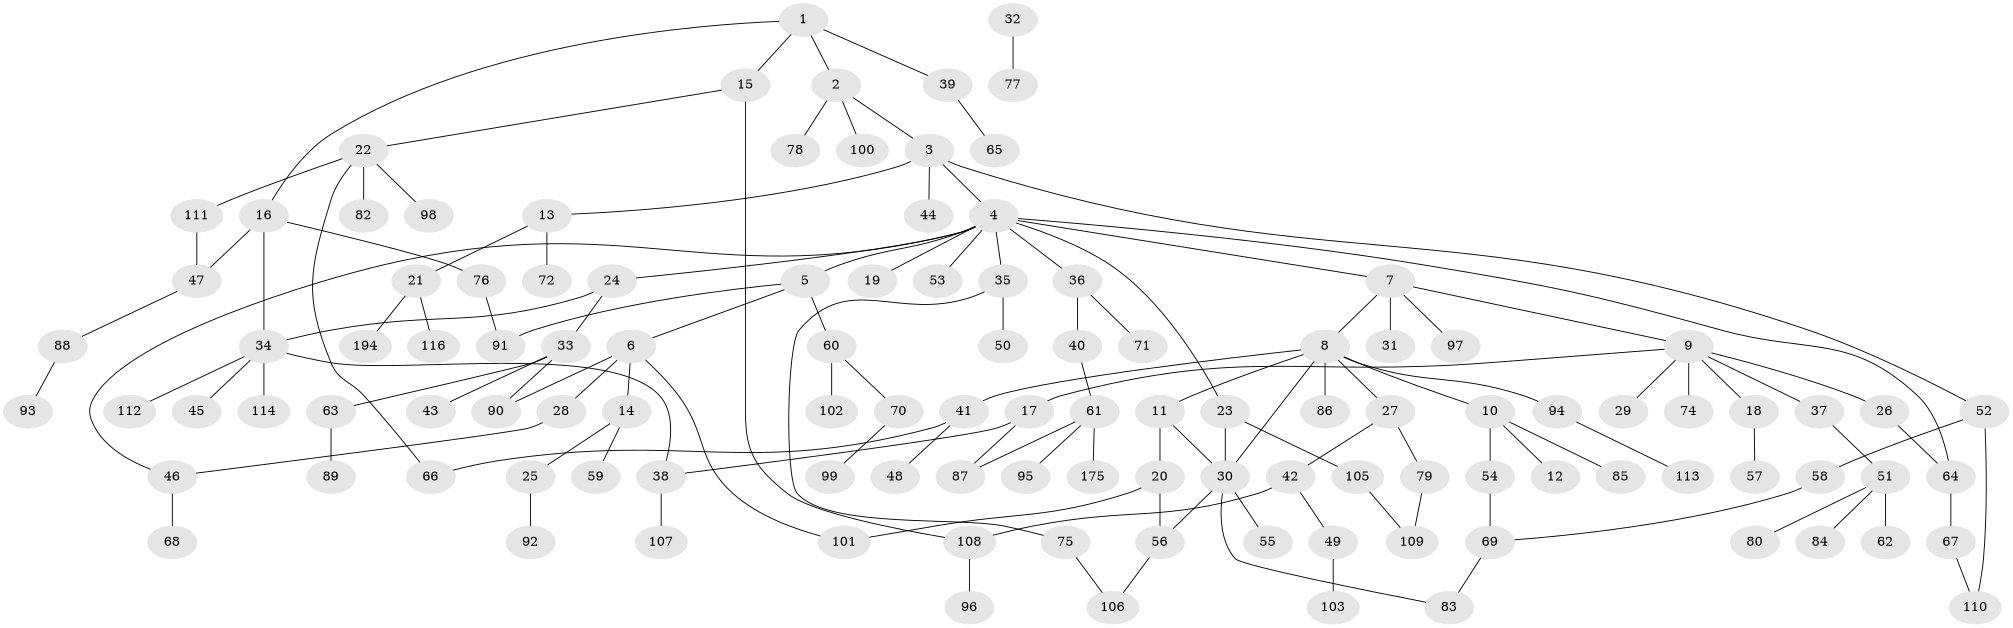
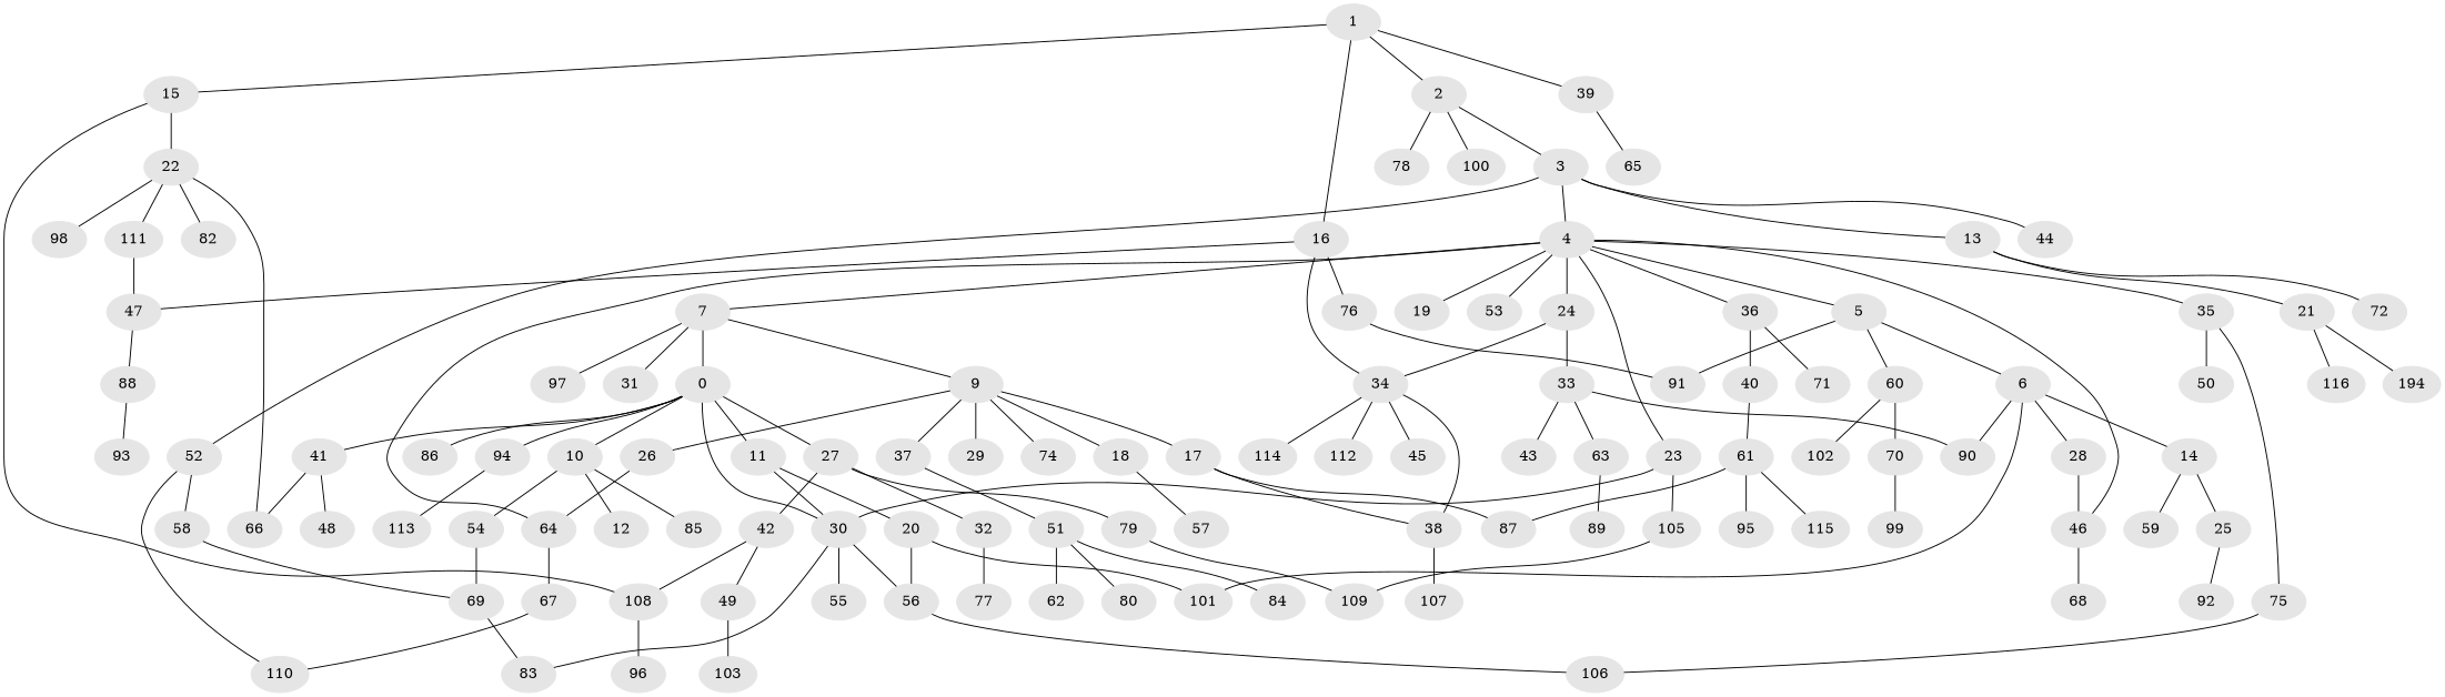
  graph {
    node [color=gray90 style=filled]
    1
    2
    15
    16
    39
    3
    78
    100
    22
    108
    34
    47
    76
    65
    4
    13
    44
    52
    5
    7
    19
    23
    24
    35
    36
    46
    53
    64
    21
    72
    58
    110
    6
    60
    91
-   8
+   8 [label=0]
    9
    31
    97
    30
    105
    33
    50
    75
    40
    71
    68
    67
    14
    28
    90
    101
    70
    102
    25
    59
    10
    11
    27
    41
    86
    94
    17
    18
    26
    29
    37
    74
    12
    54
    85
    20
    32
    42
    79
    56
    55
    83
    66
    48
    113
    38
    87
    57
    51
    69
    n87 [label=194]
    116
    92
    82
    98
    111
    96
    112
    45
    114
    88
    107
    106
    109
    43
    63
    77
    49
    89
    61
    62
    80
    84
    95
-   115 [label=175]
+   115
    103
    93
    99
    1 -- 2
    1 -- 15
    1 -- 16
    1 -- 39
    2 -- 3
    2 -- 78
    2 -- 100
    15 -- 22
    15 -- 108
    16 -- 34
    16 -- 47
    16 -- 76
    39 -- 65
    3 -- 4
    3 -- 13
    3 -- 44
    3 -- 52
    22 -- 66
    22 -- 82
    22 -- 98
    22 -- 111
    108 -- 96
    34 -- 38
    34 -- 112
    34 -- 45
    34 -- 114
    47 -- 88
    76 -- 91
    4 -- 5
    4 -- 7
    4 -- 19
    4 -- 23
    4 -- 24
    4 -- 35
    4 -- 36
    4 -- 46
    4 -- 53
    4 -- 64
    13 -- 21
    13 -- 72
    52 -- 58
    52 -- 110
    5 -- 6
    5 -- 60
    5 -- 91
    7 -- 8
    7 -- 9
    7 -- 31
    7 -- 97
    23 -- 30
    23 -- 105
    24 -- 34
    24 -- 33
    35 -- 50
    35 -- 75
    36 -- 40
    36 -- 71
    46 -- 68
    64 -- 67
    21 -- n87
    21 -- 116
    58 -- 69
    6 -- 14
    6 -- 28
    6 -- 90
    6 -- 101
    60 -- 70
    60 -- 102
    8 -- 30
    8 -- 10
    8 -- 11
    8 -- 27
    8 -- 41
    8 -- 86
    8 -- 94
    9 -- 17
    9 -- 18
    9 -- 26
    9 -- 29
    9 -- 37
    9 -- 74
    30 -- 56
    30 -- 55
    30 -- 83
    105 -- 109
    33 -- 90
    33 -- 43
    33 -- 63
    75 -- 106
    40 -- 61
    67 -- 110
    14 -- 25
    14 -- 59
    28 -- 46
    70 -- 99
    25 -- 92
    10 -- 12
    10 -- 54
    10 -- 85
    11 -- 30
    11 -- 20
+   27 -- 32
    27 -- 42
    27 -- 79
    41 -- 66
    41 -- 48
    94 -- 113
    17 -- 38
    17 -- 87
    18 -- 57
    26 -- 64
    37 -- 51
    54 -- 69
    20 -- 101
    20 -- 56
    32 -- 77
    42 -- 108
    42 -- 49
    79 -- 109
    56 -- 106
    38 -- 107
    51 -- 62
    51 -- 80
    51 -- 84
    69 -- 83
    111 -- 47
    88 -- 93
    63 -- 89
    49 -- 103
    61 -- 87
    61 -- 95
    61 -- 115
  }
